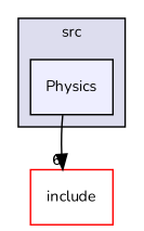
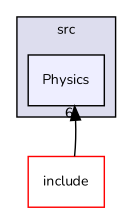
  digraph {
    compound=true
    fontname=Nunito
    node [fontname=Nunito fontsize=10 shape=box style=filled]
    n1 [fillcolor="#eeeeff" label=Physics pencolor=black]
    n2 [color=red fillcolor=white label=include]
    subgraph cluster_1 {
      bgcolor="#ddddee"
      fontsize=10
      label=src
      pencolor=black
      n1
    }
-   n1 -> n2 [headlabel=6 labeldistance=1.5 labelfontname=Helvetica labelfontsize=10 fontname=Nunito]
+   n2 -> n1 [headlabel=6 labeldistance=1.5 labelfontname=Helvetica labelfontsize=10 fontname=Nunito]
  }
